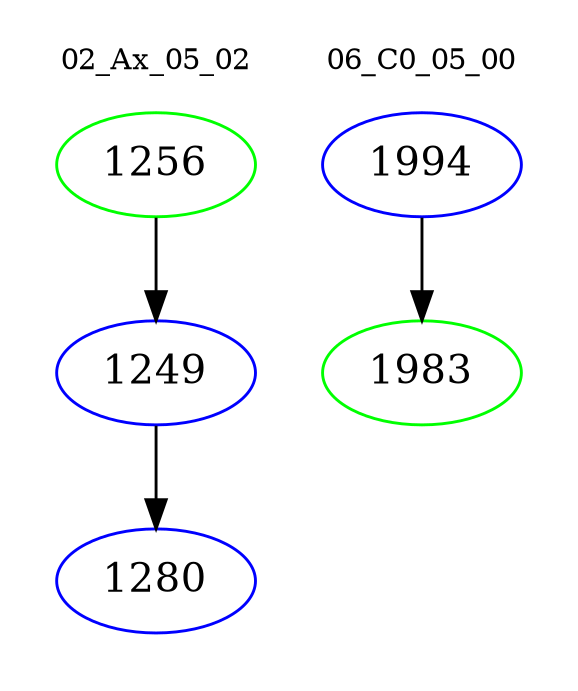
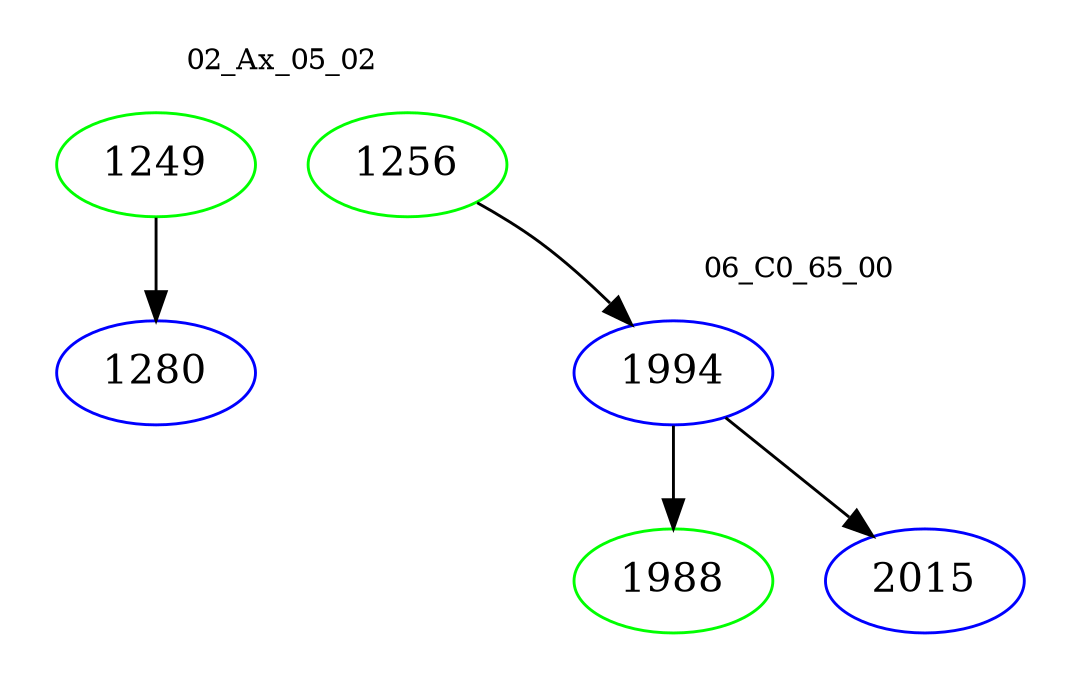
  digraph {
    node [color=blue]
    edge [color=black]
    n1 [color=green label=1256]
-   n2 [label=1249]
+   n2 [color=green label=1249]
    n3 [label=1280]
-   n4 [color=green label=1983]
+   n4 [color=green label=1988]
    n5 [label=1994]
+   n6 [label=2015]
    subgraph cluster_1 {
      color=white
      fontsize=10
      label="02_Ax_05_02"
      n1
      n2
      n3
    }
    subgraph cluster_2 {
      color=white
      fontsize=10
-     label="06_C0_05_00"
+     label="06_C0_65_00"
      n4
      n5
+     n6
    }
-   n1 -> n2
+   n1 -> n5
    n2 -> n3
    n5 -> n4
+   n5 -> n6
  }
